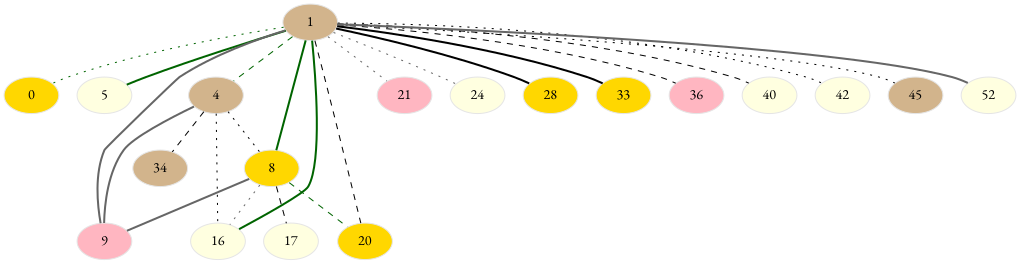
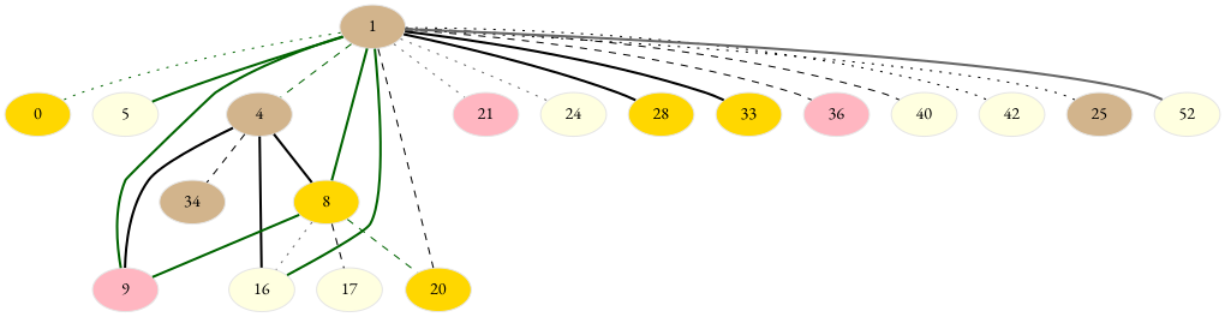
  graph {
    fontname="EB Garamond"
    node [color=gray90 fillcolor=lightyellow fontname="EB Garamond" style=filled]
    edge [color=black fontname="EB Garamond" style=bold]
    1 [fillcolor=tan super="+3+4+54+11"]
    n2 [fillcolor=gold label=0 super="+31+30+61"]
    5 [super="+53+57"]
    n4 [fillcolor=tan label=4 super="+27+47+26"]
    8 [fillcolor=gold super="+41"]
    9 [fillcolor=lightpink super="+63+55"]
    16
    20 [fillcolor=gold super="+59+25"]
    21 [fillcolor=lightpink]
    24
    28 [fillcolor=gold]
    33 [fillcolor=gold]
    36 [fillcolor=lightpink]
    40
    42
-   45 [fillcolor=tan]
+   45 [fillcolor=tan label=25]
    52
    34 [fillcolor=tan]
    17 [super="+32"]
    1 -- n2 [color=darkgreen style=dotted weight=2]
    1 -- 5 [color=darkgreen weight=2]
    1 -- n4 [color=darkgreen style=dashed]
    1 -- 8 [color=darkgreen weight=4]
-   1 -- 9 [color=gray40]
+   1 -- 9 [color=darkgreen]
    1 -- 16 [color=darkgreen]
    1 -- 20 [style=dashed]
    1 -- 21 [color=gray40 style=dotted]
    1 -- 24 [color=gray40 style=dotted]
    1 -- 28
    1 -- 33
    1 -- 36 [style=dashed]
    1 -- 40 [style=dashed]
    1 -- 42 [style=dotted]
    1 -- 45 [style=dotted]
    1 -- 52 [color=gray40]
-   n4 -- 8 [style=dotted]
-   n4 -- 9 [color=gray40]
-   n4 -- 16 [style=dotted]
+   n4 -- 8
+   n4 -- 9
+   n4 -- 16
    n4 -- 34 [style=dashed]
-   8 -- 9 [color=gray40]
+   8 -- 9 [color=darkgreen]
    8 -- 16 [color=gray40 style=dotted]
    8 -- 20 [color=darkgreen style=dashed]
    8 -- 17 [style=dashed]
  }
